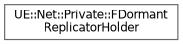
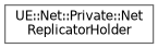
  digraph {
    rankdir=LR
-   n1 [color=grey40 fillcolor=white fontname=Helvetica fontsize=10 height=0.2 label="UE::Net::Private::FDormant\lReplicatorHolder" shape=box style=filled width=0.4]
+   n1 [color=grey40 fillcolor=white fontname=Helvetica fontsize=10 height=0.2 label="UE::Net::Private::Net\lReplicatorHolder" shape=box style=filled width=0.4]
  }
